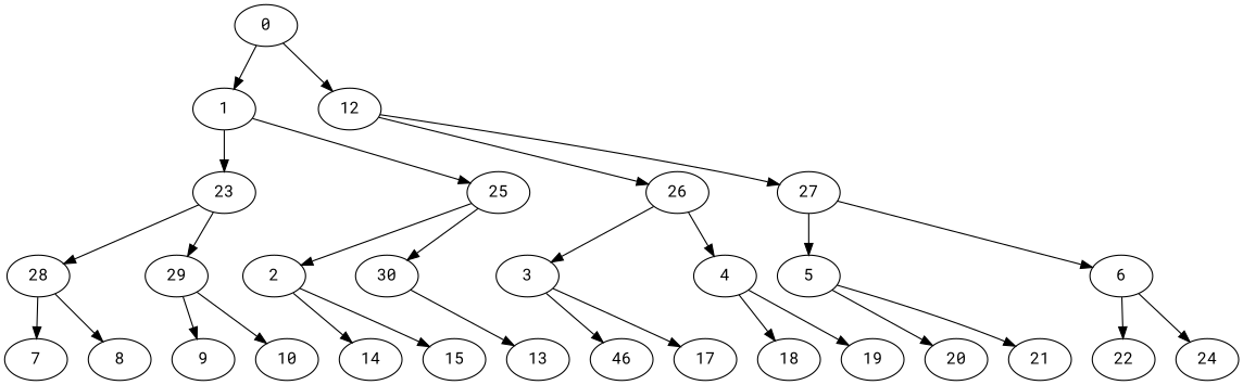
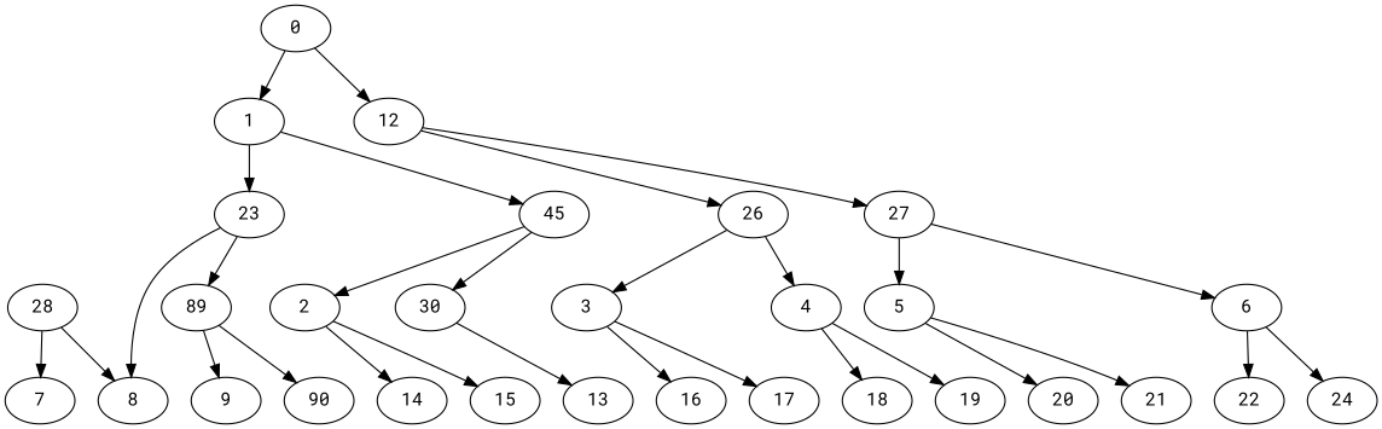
  digraph {
    fontname="Roboto Mono"
    node [fontname="Roboto Mono"]
    edge [fontname="Roboto Mono" weight=0]
    0
    1
    12
    23
-   25
+   25 [label=45]
    26
    27
    28
-   29
+   29 [label=89]
    2
    30
    14
    15
    3
-   16 [label=46]
+   16
    17
    4
    18
    19
    5
    20
    21
    6
    22
    24
    7
    8
    9
-   10
+   10 [label=90]
    13
    0 -> 1
    0 -> 12
    1 -> 23 [weight=1]
    1 -> 25
    12 -> 26
    12 -> 27
-   23 -> 28
+   23 -> 8
    23 -> 29
    25 -> 2
    25 -> 30
    26 -> 3
    26 -> 4
    27 -> 5 [weight=1]
    27 -> 6
    28 -> 7
    28 -> 8
    29 -> 9
    29 -> 10
    2 -> 14
    2 -> 15
    30 -> 13
    3 -> 16
    3 -> 17
    4 -> 18
    4 -> 19
    5 -> 20
    5 -> 21
    6 -> 22
    6 -> 24
  }
